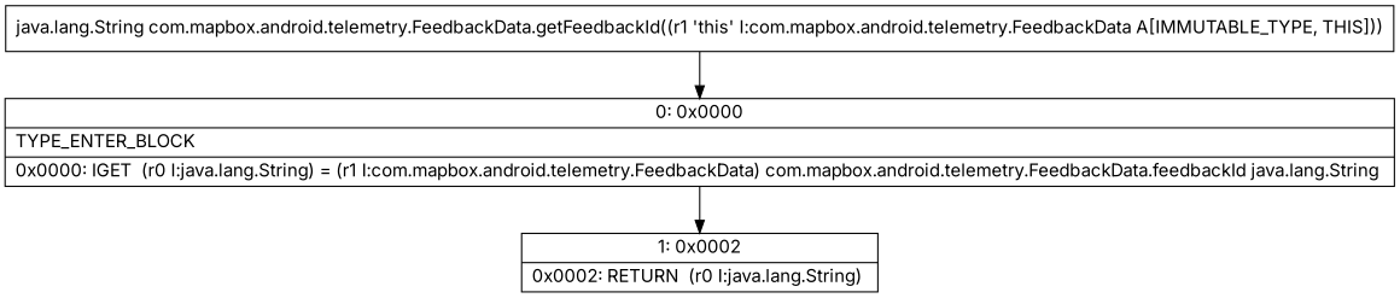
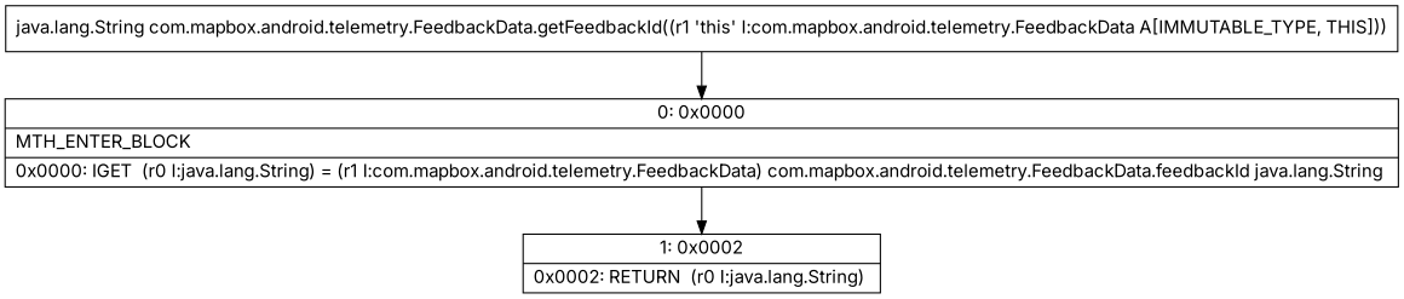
  digraph {
    fontname=Inter
    node [shape=record fontname=Inter]
    edge [fontname=Inter]
-   n1 [label="{0\:\ 0x0000|TYPE_ENTER_BLOCK\l|0x0000: IGET  (r0 I:java.lang.String) = (r1 I:com.mapbox.android.telemetry.FeedbackData) com.mapbox.android.telemetry.FeedbackData.feedbackId java.lang.String \l}"]
+   n1 [label="{0\:\ 0x0000|MTH_ENTER_BLOCK\l|0x0000: IGET  (r0 I:java.lang.String) = (r1 I:com.mapbox.android.telemetry.FeedbackData) com.mapbox.android.telemetry.FeedbackData.feedbackId java.lang.String \l}"]
    n2 [label="{1\:\ 0x0002|0x0002: RETURN  (r0 I:java.lang.String) \l}"]
    n3 [label="{java.lang.String com.mapbox.android.telemetry.FeedbackData.getFeedbackId((r1 'this' I:com.mapbox.android.telemetry.FeedbackData A[IMMUTABLE_TYPE, THIS])) }"]
    n1 -> n2
    n3 -> n1
  }
